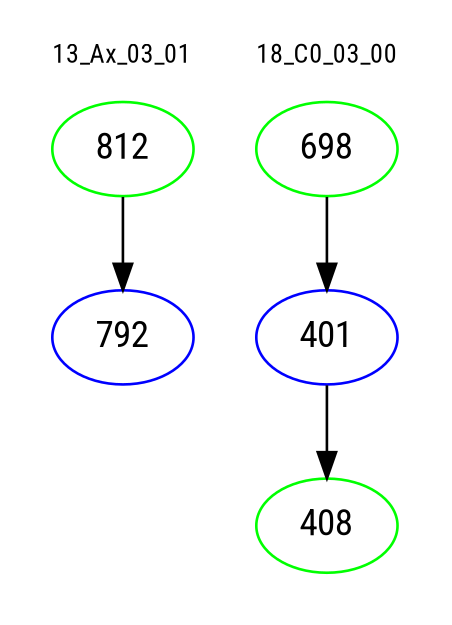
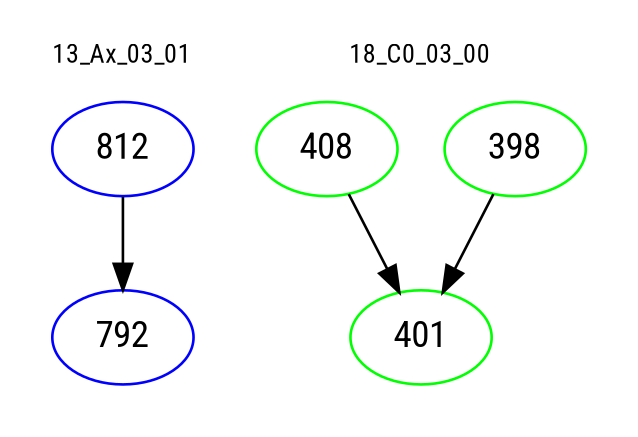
  digraph {
    fontname="Roboto Condensed"
    node [color=blue fontname="Roboto Condensed"]
    edge [color=black fontname="Roboto Condensed"]
-   n1 [color=green label=812]
+   n1 [label=812]
    n2 [label=792]
-   n3 [color=green label=698]
-   n4 [label=401]
+   n3 [color=green label=398]
+   n4 [color=green label=401]
    n5 [color=green label=408]
    subgraph cluster_1 {
      color=white
      fontsize=10
      label="13_Ax_03_01"
      n1
      n2
    }
    subgraph cluster_2 {
      color=white
      fontsize=10
      label="18_C0_03_00"
      n3
      n4
      n5
    }
    n1 -> n2
    n3 -> n4
-   n4 -> n5
+   n5 -> n4
  }
